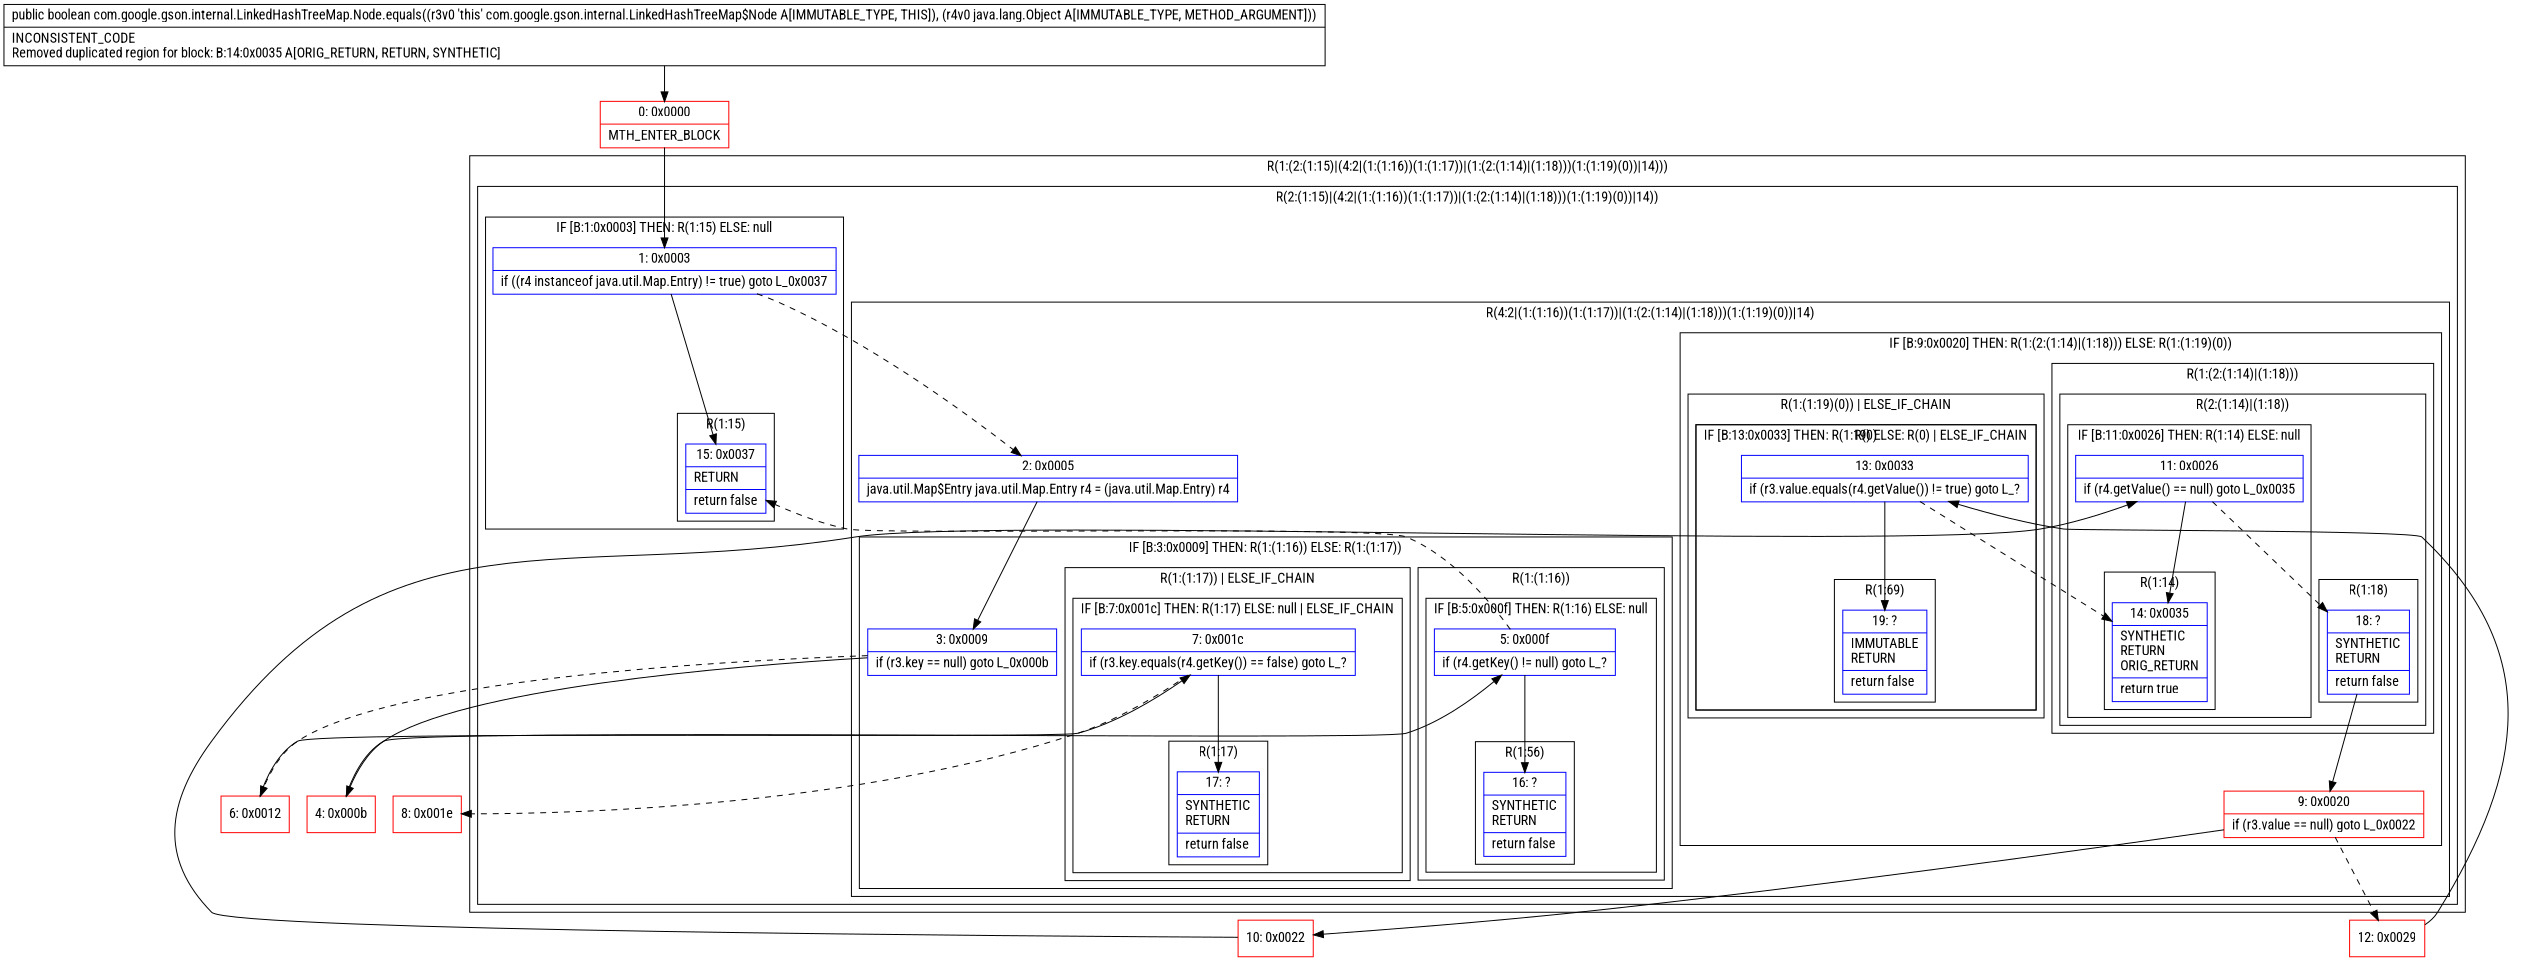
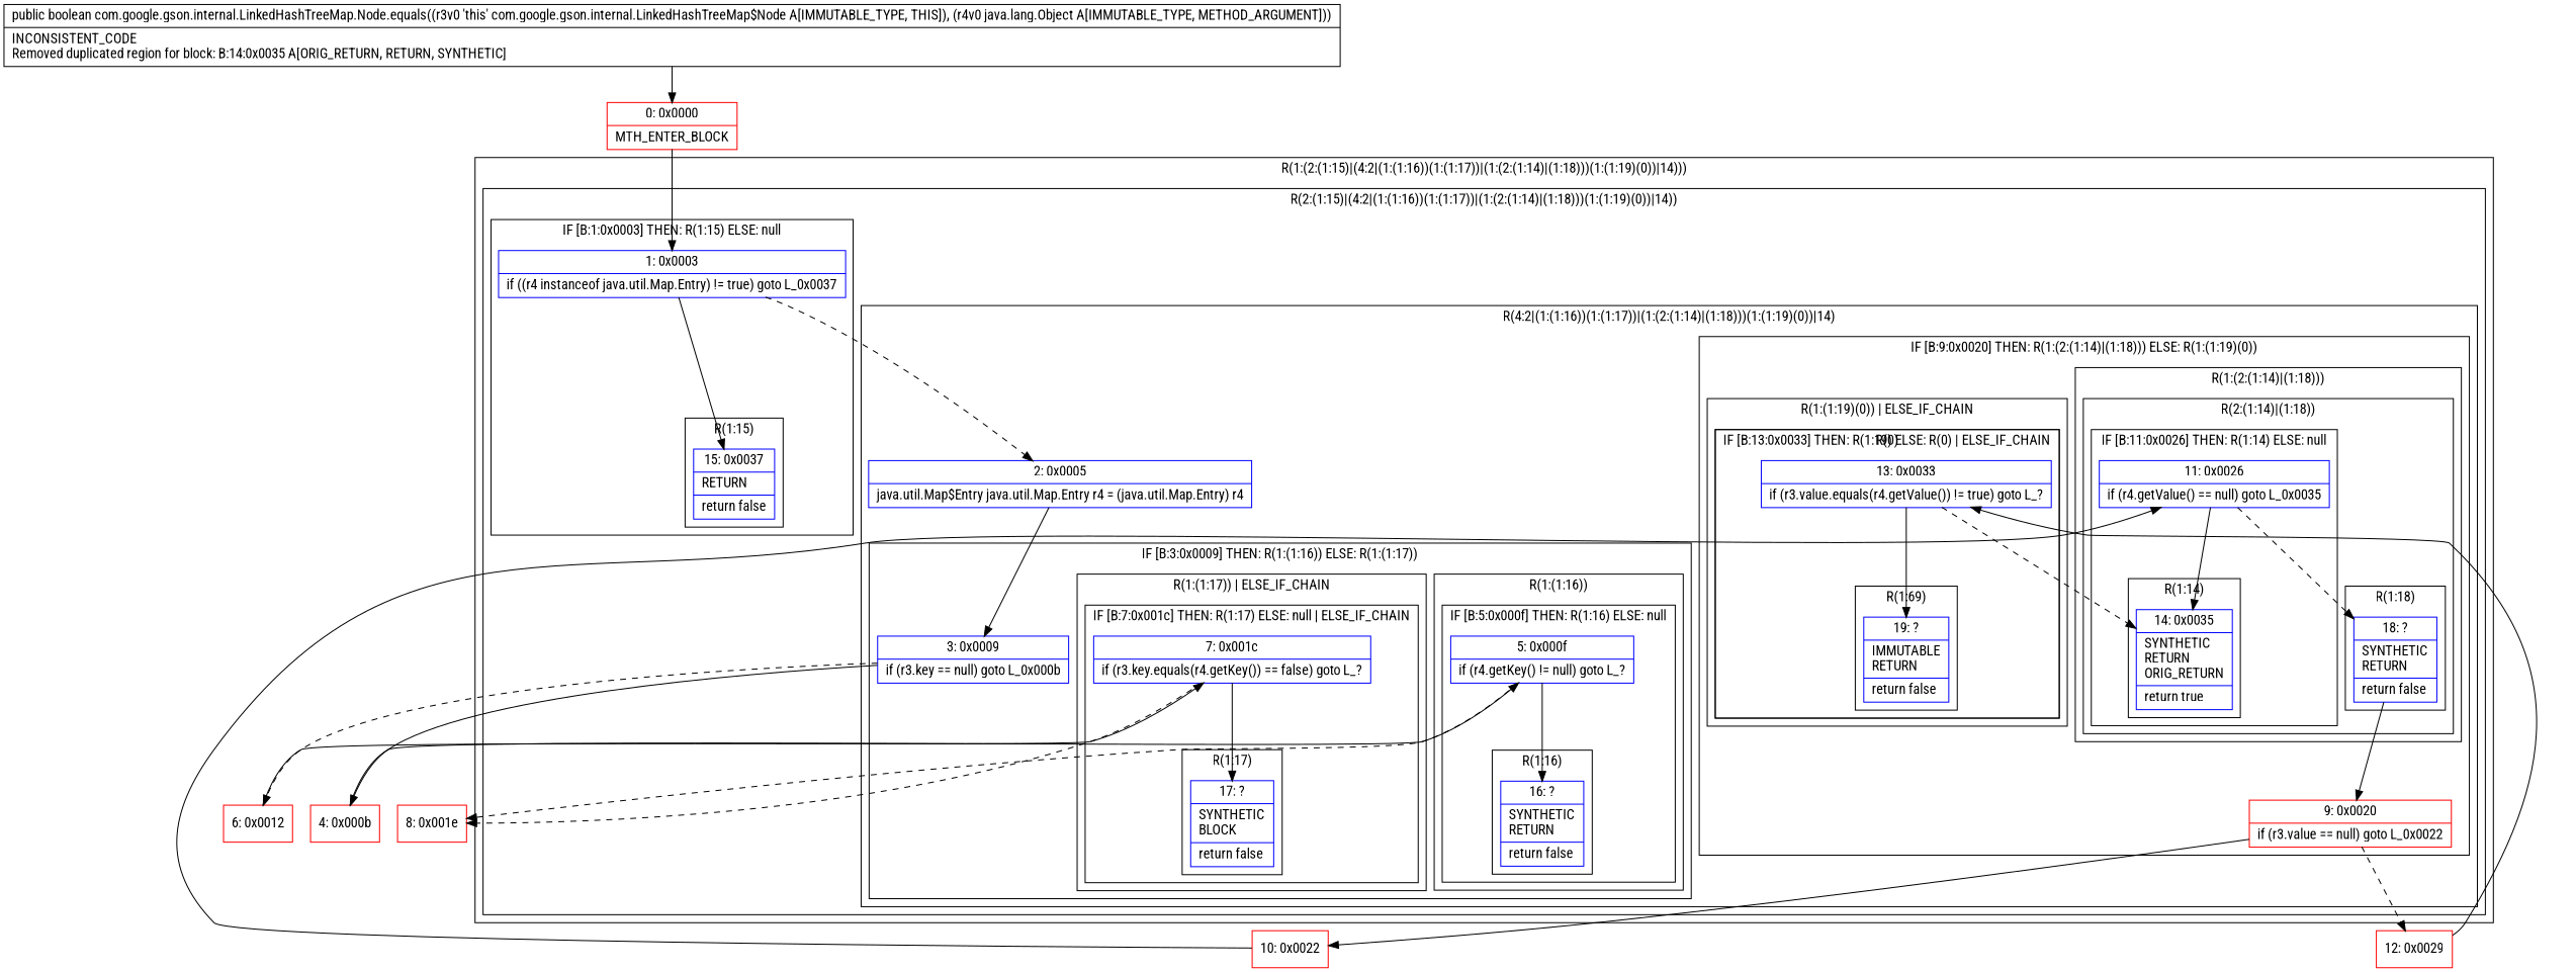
  digraph {
    fontname="Roboto Condensed"
    node [color=blue fontname="Roboto Condensed" shape=record]
    edge [fontname="Roboto Condensed"]
    n1 [label="{15\:\ 0x0037|RETURN\l|return false\l}"]
    n2 [label="{1\:\ 0x0003|if ((r4 instanceof java.util.Map.Entry) != true) goto L_0x0037\l}"]
    n3 [label="{16\:\ ?|SYNTHETIC\lRETURN\l|return false\l}"]
    n4 [label="{5\:\ 0x000f|if (r4.getKey() != null) goto L_?\l}"]
-   n5 [label="{17\:\ ?|SYNTHETIC\lRETURN\l|return false\l}"]
+   n5 [label="{17\:\ ?|SYNTHETIC\lBLOCK\l|return false\l}"]
    n6 [label="{7\:\ 0x001c|if (r3.key.equals(r4.getKey()) == false) goto L_?\l}"]
    n7 [label="{3\:\ 0x0009|if (r3.key == null) goto L_0x000b\l}"]
    n8 [label="{14\:\ 0x0035|SYNTHETIC\lRETURN\lORIG_RETURN\l|return true\l}"]
    n9 [label="{11\:\ 0x0026|if (r4.getValue() == null) goto L_0x0035\l}"]
    n10 [label="{18\:\ ?|SYNTHETIC\lRETURN\l|return false\l}"]
    n11 [label="{19\:\ ?|IMMUTABLE\lRETURN\l|return false\l}"]
    n12 [label="{13\:\ 0x0033|if (r3.value.equals(r4.getValue()) != true) goto L_?\l}"]
    n13 [color=red label="{9\:\ 0x0020|if (r3.value == null) goto L_0x0022\l}"]
    n14 [label="{2\:\ 0x0005|java.util.Map$Entry java.util.Map.Entry r4 = (java.util.Map.Entry) r4\l}"]
    n15 [color=red label="{8\:\ 0x001e}"]
    n16 [color=red label="{4\:\ 0x000b}"]
    n17 [color=red label="{6\:\ 0x0012}"]
    n18 [color=red label="{10\:\ 0x0022}"]
    n19 [color=red label="{12\:\ 0x0029}"]
    n20 [color=red label="{0\:\ 0x0000|MTH_ENTER_BLOCK\l}"]
    n21 [label="{public boolean com.google.gson.internal.LinkedHashTreeMap.Node.equals((r3v0 'this' com.google.gson.internal.LinkedHashTreeMap$Node A[IMMUTABLE_TYPE, THIS]), (r4v0 java.lang.Object A[IMMUTABLE_TYPE, METHOD_ARGUMENT]))  | INCONSISTENT_CODE\lRemoved duplicated region for block: B:14:0x0035 A[ORIG_RETURN, RETURN, SYNTHETIC]\l}" color=""]
    subgraph cluster_1 {
      label="R(1:(2:(1:15)|(4:2|(1:(1:16))(1:(1:17))|(1:(2:(1:14)|(1:18)))(1:(1:19)(0))|14)))"
      subgraph cluster_2 {
        label="R(2:(1:15)|(4:2|(1:(1:16))(1:(1:17))|(1:(2:(1:14)|(1:18)))(1:(1:19)(0))|14))"
        subgraph cluster_3 {
          label="IF [B:1:0x0003] THEN: R(1:15) ELSE: null"
          n2
          subgraph cluster_4 {
            label="R(1:15)"
            n1
          }
        }
        subgraph cluster_5 {
          label="R(4:2|(1:(1:16))(1:(1:17))|(1:(2:(1:14)|(1:18)))(1:(1:19)(0))|14)"
          n14
          subgraph cluster_6 {
            label="IF [B:3:0x0009] THEN: R(1:(1:16)) ELSE: R(1:(1:17))"
            n7
            subgraph cluster_7 {
              label="R(1:(1:16))"
              subgraph cluster_8 {
                label="IF [B:5:0x000f] THEN: R(1:16) ELSE: null"
                n4
                subgraph cluster_9 {
-                 label="R(1:56)"
+                 label="R(1:16)"
                  n3
                }
              }
            }
            subgraph cluster_10 {
              label="R(1:(1:17)) | ELSE_IF_CHAIN\l"
              subgraph cluster_11 {
                label="IF [B:7:0x001c] THEN: R(1:17) ELSE: null | ELSE_IF_CHAIN\l"
                n6
                subgraph cluster_12 {
                  label="R(1:17)"
                  n5
                }
              }
            }
          }
          subgraph cluster_13 {
            label="IF [B:9:0x0020] THEN: R(1:(2:(1:14)|(1:18))) ELSE: R(1:(1:19)(0))"
            n13
            subgraph cluster_14 {
              label="R(1:(2:(1:14)|(1:18)))"
              subgraph cluster_15 {
                label="R(2:(1:14)|(1:18))"
                subgraph cluster_16 {
                  label="IF [B:11:0x0026] THEN: R(1:14) ELSE: null"
                  n9
                  subgraph cluster_17 {
                    label="R(1:14)"
                    n8
                  }
                }
                subgraph cluster_18 {
                  label="R(1:18)"
                  n10
                }
              }
            }
            subgraph cluster_19 {
              label="R(1:(1:19)(0)) | ELSE_IF_CHAIN\l"
              subgraph cluster_20 {
                label="IF [B:13:0x0033] THEN: R(1:19) ELSE: R(0) | ELSE_IF_CHAIN\l"
                n12
                subgraph cluster_21 {
                  label="R(1:69)"
                  n11
                }
                subgraph cluster_22 {
                  label="R(0)"
                }
              }
            }
          }
        }
      }
    }
    n2 -> n1
    n2 -> n14 [style=dashed]
    n4 -> n3
-   n4 -> n1 [style=dashed]
+   n4 -> n15 [style=dashed]
    n6 -> n5
    n6 -> n15 [style=dashed]
    n7 -> n16
    n7 -> n17 [style=dashed]
    n9 -> n8
    n9 -> n10 [style=dashed]
    n10 -> n13
    n12 -> n8 [style=dashed]
    n12 -> n11
    n13 -> n18
    n13 -> n19 [style=dashed]
    n14 -> n7
    n16 -> n4
    n17 -> n6
    n18 -> n9
    n19 -> n12
    n20 -> n2
    n21 -> n20
  }
